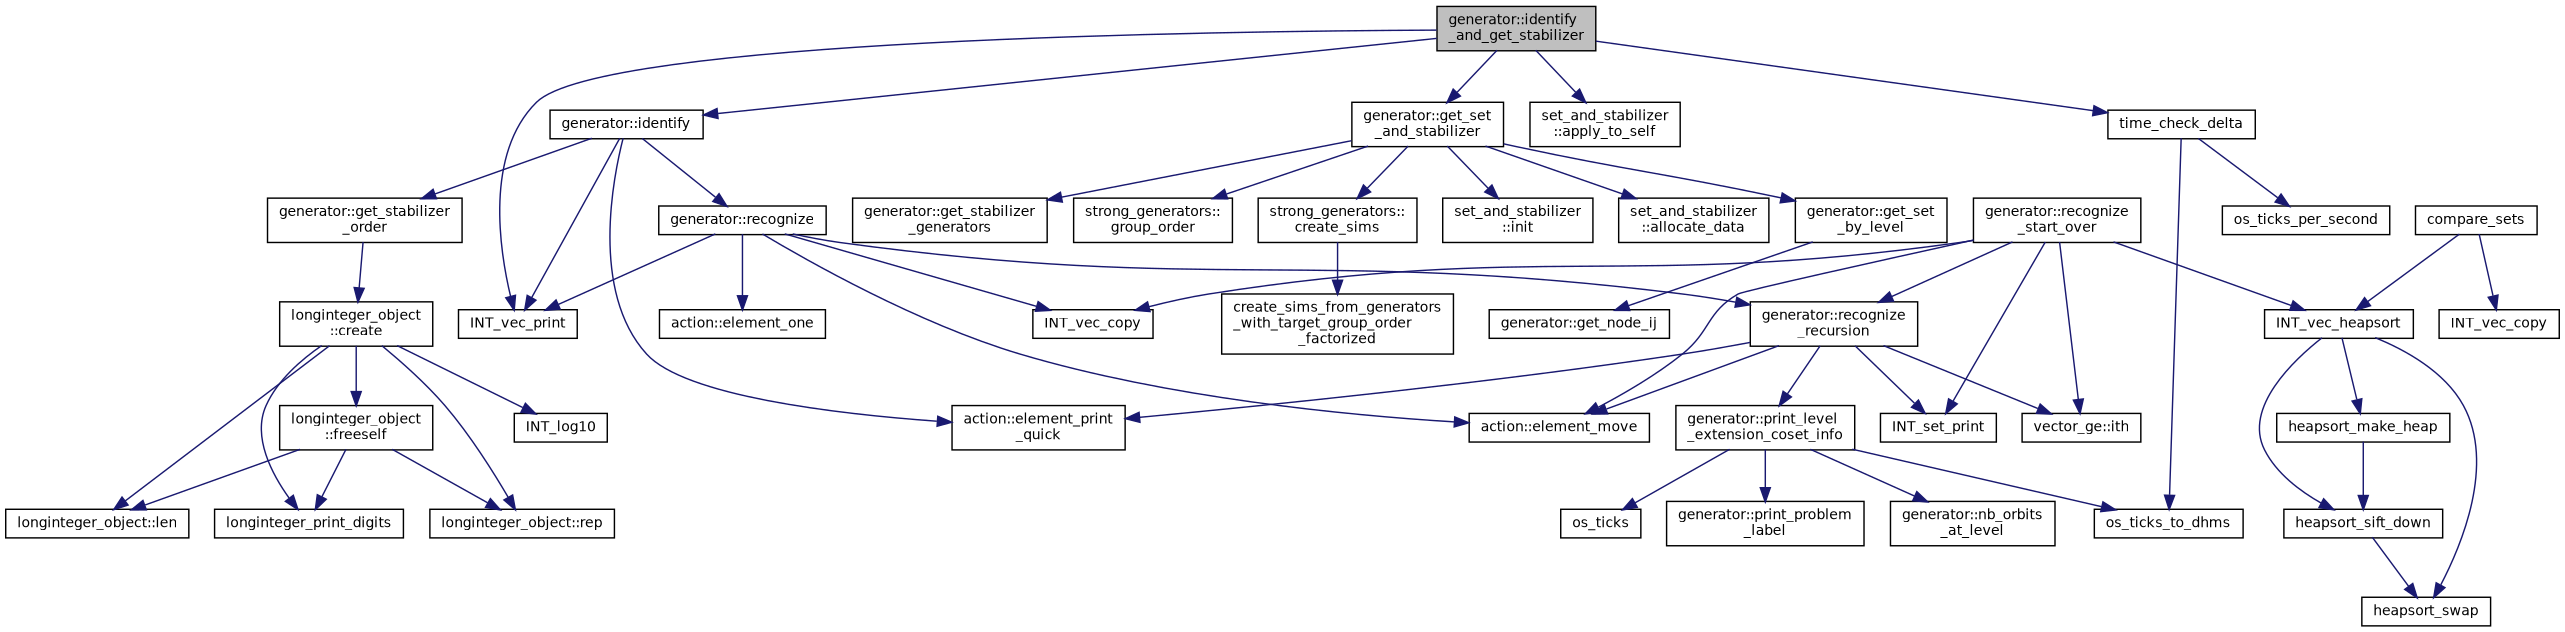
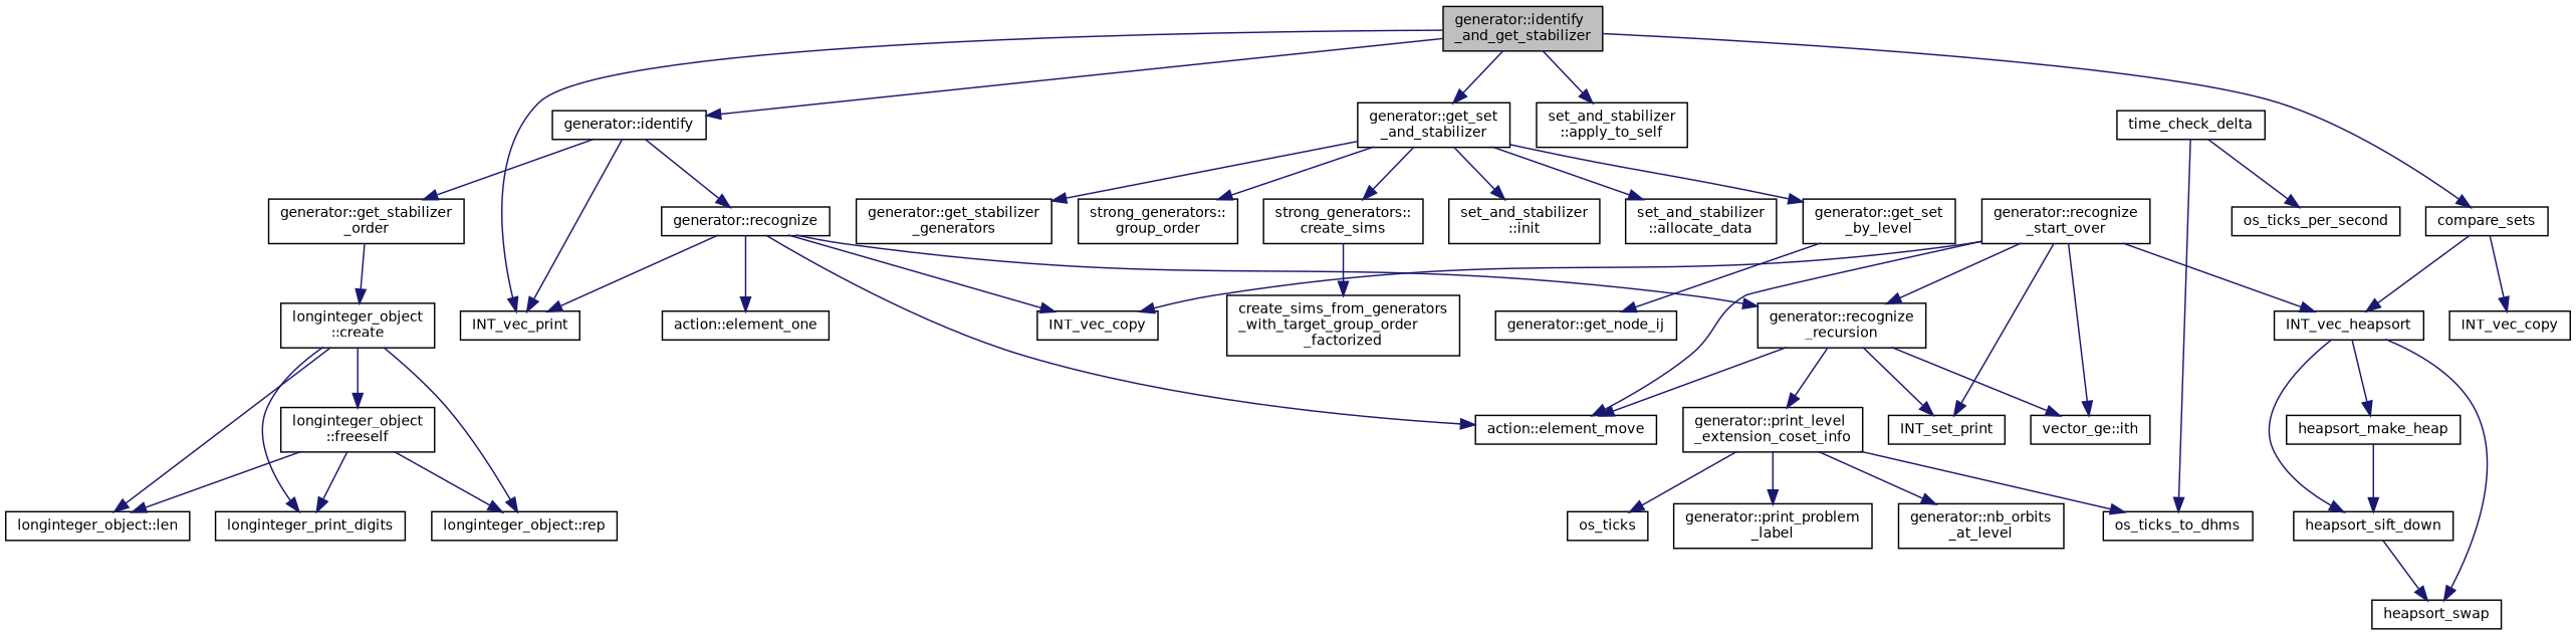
  digraph {
    rankdir=TB
    node [color=black fillcolor=white fontname=Helvetica fontsize=10 shape=record style=filled]
    edge [color=midnightblue fontname=Helvetica fontsize=10 labelfontname=Helvetica labelfontsize=10 style=solid]
    n1 [fillcolor=grey75 fontcolor=black height=0.2 label="generator::identify\l_and_get_stabilizer" width=0.4]
    n2 [height=0.2 label=INT_vec_print width=0.4]
    n3 [height=0.2 label="generator::identify" width=0.4]
    n4 [height=0.2 label="generator::get_set\l_and_stabilizer" width=0.4]
    n5 [height=0.2 label="set_and_stabilizer\l::apply_to_self" width=0.4]
    n6 [height=0.2 label=compare_sets width=0.4]
    n7 [height=0.2 label="generator::recognize" width=0.4]
-   n8 [height=0.2 label="action::element_print\l_quick" width=0.4]
    n9 [height=0.2 label="generator::get_stabilizer\l_order" width=0.4]
    n10 [height=0.2 label="set_and_stabilizer\l::init" width=0.4]
    n11 [height=0.2 label="set_and_stabilizer\l::allocate_data" width=0.4]
    n12 [height=0.2 label="generator::get_set\l_by_level" width=0.4]
    n13 [height=0.2 label="generator::get_stabilizer\l_generators" width=0.4]
    n14 [height=0.2 label="strong_generators::\lgroup_order" width=0.4]
    n15 [height=0.2 label="strong_generators::\lcreate_sims" width=0.4]
    n16 [height=0.2 label=INT_vec_heapsort width=0.4]
    n17 [height=0.2 label=INT_vec_copy width=0.4]
    n18 [height=0.2 label=INT_vec_copy width=0.4]
    n19 [height=0.2 label="action::element_one" width=0.4]
    n20 [height=0.2 label="generator::recognize\l_recursion" width=0.4]
    n21 [height=0.2 label="action::element_move" width=0.4]
    n22 [height=0.2 label="longinteger_object\l::create" width=0.4]
    n23 [height=0.2 label=INT_set_print width=0.4]
    n24 [height=0.2 label="generator::print_level\l_extension_coset_info" width=0.4]
    n25 [height=0.2 label="vector_ge::ith" width=0.4]
    n26 [height=0.2 label=os_ticks width=0.4]
    n27 [height=0.2 label="generator::print_problem\l_label" width=0.4]
    n28 [height=0.2 label="generator::nb_orbits\l_at_level" width=0.4]
    n29 [height=0.2 label=os_ticks_to_dhms width=0.4]
    n30 [height=0.2 label="generator::recognize\l_start_over" width=0.4]
    n31 [height=0.2 label=time_check_delta width=0.4]
    n32 [height=0.2 label=os_ticks_per_second width=0.4]
    n33 [height=0.2 label=heapsort_make_heap width=0.4]
    n34 [height=0.2 label=heapsort_sift_down width=0.4]
    n35 [height=0.2 label=heapsort_swap width=0.4]
    n36 [height=0.2 label="longinteger_object\l::freeself" width=0.4]
    n37 [height=0.2 label=longinteger_print_digits width=0.4]
    n38 [height=0.2 label="longinteger_object::rep" width=0.4]
    n39 [height=0.2 label="longinteger_object::len" width=0.4]
-   n40 [height=0.2 label=INT_log10 width=0.4]
    n41 [height=0.2 label="generator::get_node_ij" width=0.4]
    n42 [height=0.2 label="create_sims_from_generators\l_with_target_group_order\l_factorized" width=0.4]
    n1 -> n2
    n1 -> n3
    n1 -> n4
    n1 -> n5
-   n1 -> n31
+   n1 -> n6
    n3 -> n2
    n3 -> n7
-   n3 -> n8
    n3 -> n9
    n4 -> n10
    n4 -> n11
    n4 -> n12
    n4 -> n13
    n4 -> n14
    n4 -> n15
    n6 -> n16
    n6 -> n17
    n7 -> n2
    n7 -> n18
    n7 -> n19
    n7 -> n20
    n7 -> n21
    n9 -> n22
    n12 -> n41
    n15 -> n42
    n16 -> n33
    n16 -> n34
    n16 -> n35
-   n20 -> n8
    n20 -> n21
    n20 -> n23
    n20 -> n24
    n20 -> n25
    n22 -> n36
    n22 -> n37
    n22 -> n38
    n22 -> n39
-   n22 -> n40
    n24 -> n26
    n24 -> n27
    n24 -> n28
    n24 -> n29
    n30 -> n16
    n30 -> n18
    n30 -> n20
    n30 -> n21
    n30 -> n23
    n30 -> n25
    n31 -> n29
    n31 -> n32
    n33 -> n34
    n34 -> n35
    n36 -> n37
    n36 -> n38
    n36 -> n39
  }
